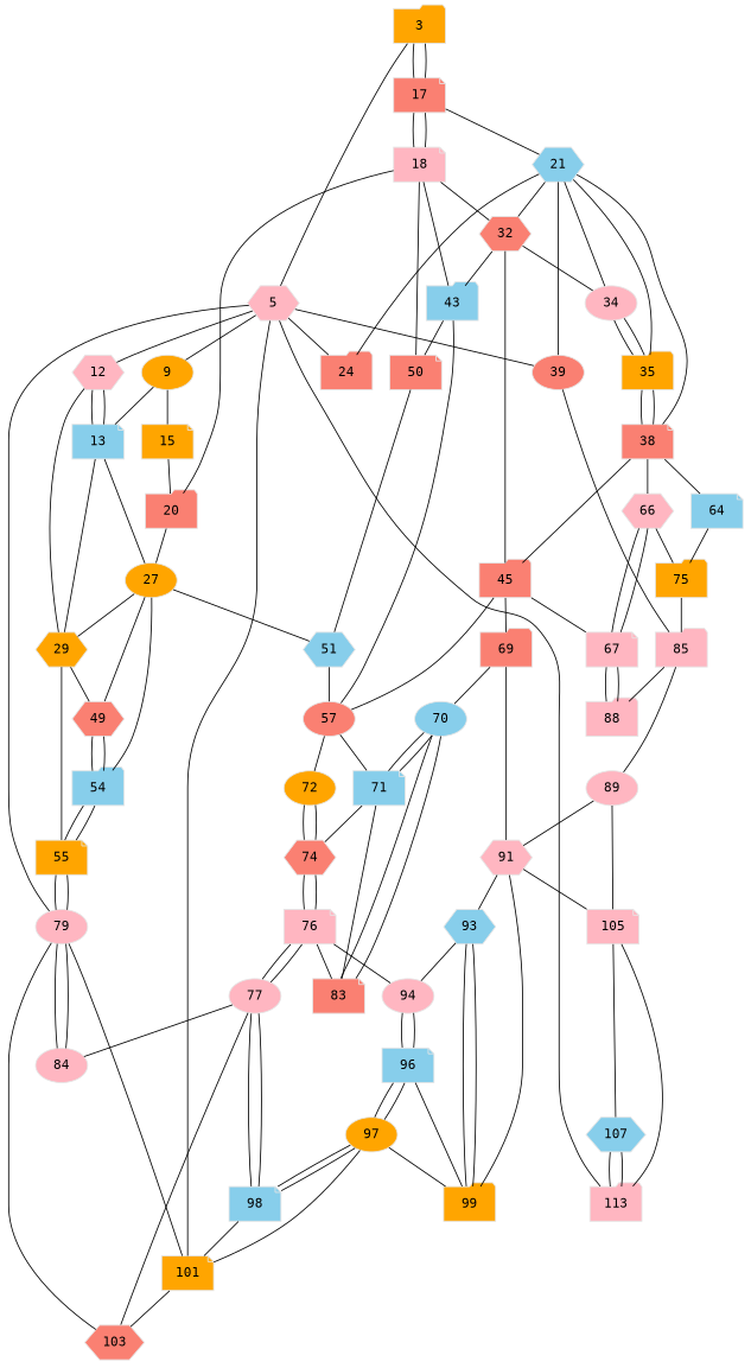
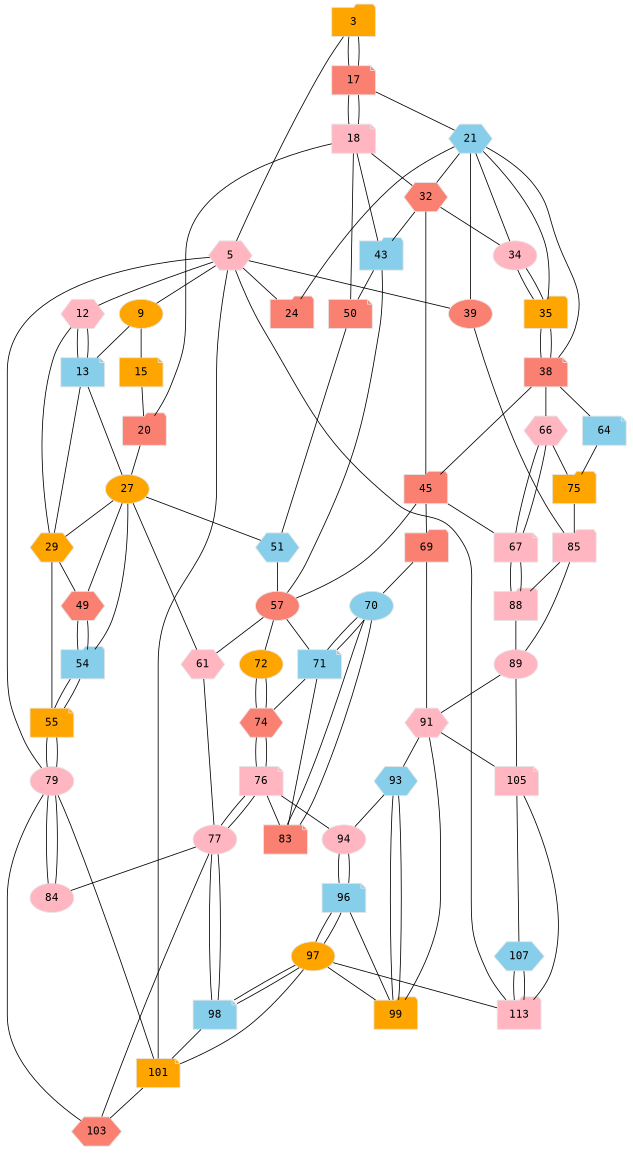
  graph {
    fontname="DejaVu Sans Mono"
    node [color=gray90 fillcolor=lightpink fontname="DejaVu Sans Mono" shape=note style=filled]
    edge [fontname="DejaVu Sans Mono"]
    3 [fillcolor=orange shape=folder super="+4"]
    5 [shape=hexagon super="+81+6+25"]
    17 [fillcolor=salmon]
    9 [fillcolor=orange shape=ellipse super="+10"]
    15 [fillcolor=orange super="+16"]
    13 [fillcolor=skyblue super="+14"]
    20 [fillcolor=salmon shape=folder]
    12 [shape=hexagon]
    24 [fillcolor=salmon shape=folder]
    39 [fillcolor=salmon shape=ellipse super="+63"]
    79 [shape=ellipse super="+80"]
    101 [fillcolor=orange super="+102+110"]
    113 [shape=folder super="+114"]
    18 [super="+19+33"]
    21 [fillcolor=skyblue shape=hexagon super="+31+22"]
    29 [fillcolor=orange shape=hexagon super="+47+30"]
    85 [shape=folder super="+95+86"]
    84 [shape=ellipse]
    103 [fillcolor=salmon shape=hexagon]
    27 [fillcolor=orange shape=ellipse super="+28+48"]
    49 [fillcolor=salmon shape=hexagon]
    55 [fillcolor=orange]
    51 [fillcolor=skyblue shape=hexagon]
    54 [fillcolor=skyblue shape=folder]
+   61 [shape=hexagon]
    32 [fillcolor=salmon shape=hexagon super="+36"]
    43 [fillcolor=skyblue shape=folder super="+53"]
    50 [fillcolor=salmon]
    34 [shape=ellipse]
    35 [fillcolor=orange shape=folder]
    38 [fillcolor=salmon super="+44"]
    45 [fillcolor=salmon shape=folder super="+46+68"]
    57 [fillcolor=salmon shape=ellipse super="+62+58"]
    64 [fillcolor=skyblue]
    66 [shape=hexagon]
    77 [shape=ellipse super="+78"]
    67
    69 [fillcolor=salmon shape=folder]
    75 [fillcolor=orange shape=folder]
    88 [shape=folder]
    89 [shape=ellipse super="+90"]
    71 [fillcolor=skyblue super="+73"]
    72 [fillcolor=orange shape=ellipse]
    70 [fillcolor=skyblue shape=ellipse]
    91 [shape=hexagon super="+104+92"]
    83 [fillcolor=salmon]
    74 [fillcolor=salmon shape=hexagon]
    98 [fillcolor=skyblue]
    105 [super="+106"]
    93 [fillcolor=skyblue shape=hexagon]
    99 [fillcolor=orange shape=folder super="+100"]
    76 [super="+87"]
    94 [shape=ellipse]
    96 [fillcolor=skyblue]
    107 [fillcolor=skyblue shape=hexagon]
    97 [fillcolor=orange shape=ellipse super="+112"]
    3 -- 5
    3 -- 17
    3 -- 17
    5 -- 9
    5 -- 12
    5 -- 24
    5 -- 39 [weight=2]
    5 -- 79 [weight=3]
    5 -- 101
    5 -- 113
    17 -- 18
    17 -- 18
    17 -- 21
    9 -- 15
    9 -- 13 [weight=2]
    15 -- 20
    13 -- 29
    13 -- 27
    20 -- 27
    12 -- 13
    12 -- 13
    12 -- 29
    39 -- 85
    79 -- 101
    79 -- 84
    79 -- 84
    79 -- 103
    101 -- 103
    18 -- 20
    18 -- 32
    18 -- 43
    18 -- 50
    21 -- 24
    21 -- 39
    21 -- 32
    21 -- 34
    21 -- 35
    21 -- 38
    29 -- 49
    29 -- 55
    85 -- 88
    85 -- 89
    27 -- 29
    27 -- 49
    27 -- 51
    27 -- 54
+   27 -- 61
    49 -- 54
    49 -- 54
    55 -- 79
    55 -- 79
    51 -- 57
    54 -- 55
    54 -- 55
+   61 -- 77
    32 -- 43
    32 -- 34
    32 -- 45
    43 -- 50
    43 -- 57
    50 -- 51
    34 -- 35
    34 -- 35
    35 -- 38
    35 -- 38
    38 -- 45
    38 -- 64
    38 -- 66
    45 -- 57
    45 -- 67
    45 -- 69
+   57 -- 61
    57 -- 71
    57 -- 72 [weight=2]
    64 -- 75
    66 -- 67
    66 -- 67
    66 -- 75
    77 -- 84
    77 -- 103
    77 -- 98
    77 -- 98
    67 -- 88
    67 -- 88
    69 -- 70
    69 -- 91
    75 -- 85
+   88 -- 89
    89 -- 91
    89 -- 105
    71 -- 83
    71 -- 74
    72 -- 74
    72 -- 74
    70 -- 71
    70 -- 71
    70 -- 83
    70 -- 83
    91 -- 105
    91 -- 93
    91 -- 99
    74 -- 76
    74 -- 76
    98 -- 101
    105 -- 113
    105 -- 107
    93 -- 99
    93 -- 99
    93 -- 94
    76 -- 77
    76 -- 77
    76 -- 83
    76 -- 94
    94 -- 96
    94 -- 96
    96 -- 99
    96 -- 97
    96 -- 97
    107 -- 113
    107 -- 113
    97 -- 101
+   97 -- 113
    97 -- 98
    97 -- 98
    97 -- 99
  }
